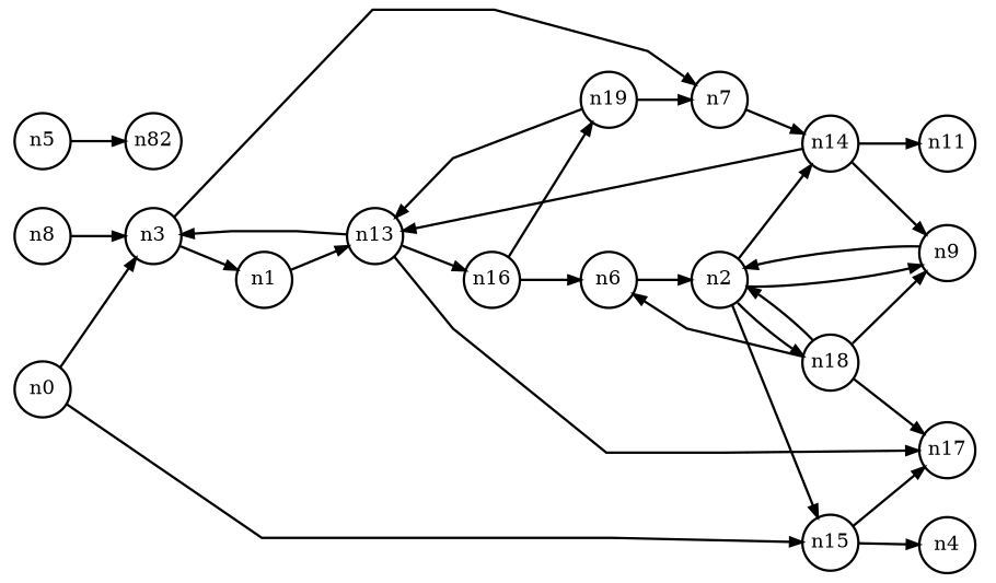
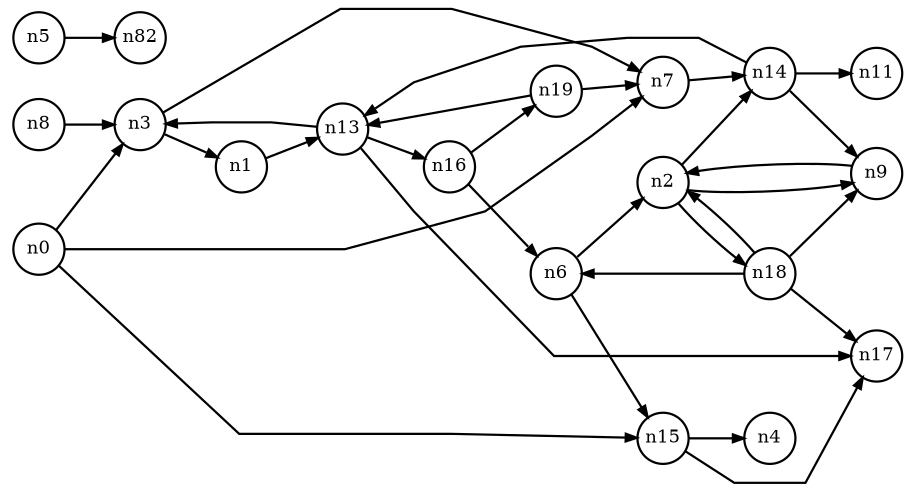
  digraph {
    fontsize=8
    nodesep=0.22
    nodesize=0.16
    rankdir=LR
    ranksep=0.22
    splines=polyline
    node [fixedsize=shape fontsize=8 shape=circle]
    edge [arrowsize=0.5]
    n3 [width=0.32]
    n1 [width=0.32]
    n7 [width=0.32]
    n13 [width=0.32]
    n14 [width=0.32]
    n17 [width=0.32]
    n16 [width=0.32]
    n9 [width=0.32]
    n11 [width=0.32]
    n0 [width=0.32]
    n15 [width=0.32]
    n4 [width=0.32]
    n2 [width=0.32]
    n18 [width=0.32]
    n6 [width=0.32]
    n19 [width=0.32]
    n5 [width=0.32]
    n12 [label=n82 width=0.32]
    n8 [width=0.32]
    n3 -> n1
    n3 -> n7
    n1 -> n13
    n7 -> n14
    n13 -> n3
    n13 -> n17
    n13 -> n16
    n14 -> n13
    n14 -> n9
    n14 -> n11
    n16 -> n6
    n16 -> n19
    n9 -> n2
    n0 -> n3
+   n0 -> n7
    n0 -> n15
    n15 -> n17
    n15 -> n4
    n2 -> n14
    n2 -> n9
-   n2 -> n15
+   n6 -> n15
    n2 -> n18
    n18 -> n17
    n18 -> n9
    n18 -> n2
    n18 -> n6
    n6 -> n2
    n19 -> n7
    n19 -> n13
    n5 -> n12
    n8 -> n3
  }
